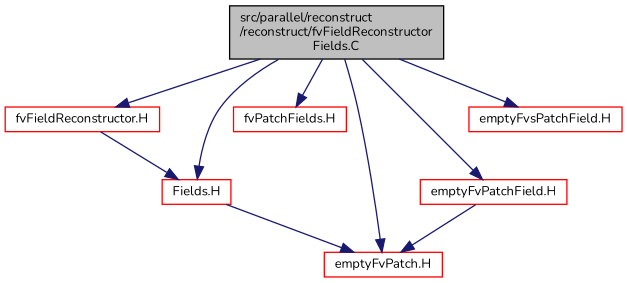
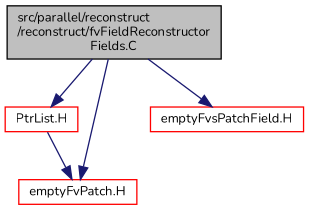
  digraph {
    fontname=Nunito
    node [color=red fontname=Nunito fontsize=10 shape=record]
    edge [color=midnightblue fontname=Nunito fontsize=10 labelfontname=Helvetica labelfontsize=10 style=solid]
    n1 [color=black fillcolor=grey75 fontcolor=black height=0.2 label="src/parallel/reconstruct\l/reconstruct/fvFieldReconstructor\lFields.C" style=filled width=0.4]
-   n2 [height=0.2 label="fvFieldReconstructor.H" width=0.4]
-   n3 [height=0.2 label="Fields.H" width=0.4]
-   n4 [height=0.2 label="fvPatchFields.H" width=0.4]
+   n3 [height=0.2 label="PtrList.H" width=0.4]
    n5 [height=0.2 label="emptyFvPatch.H" width=0.4]
-   n6 [height=0.2 label="emptyFvPatchField.H" width=0.4]
    n7 [height=0.2 label="emptyFvsPatchField.H" width=0.4]
-   n1 -> n2
    n1 -> n3
-   n1 -> n4
    n1 -> n5
-   n1 -> n6
    n1 -> n7
-   n2 -> n3
    n3 -> n5
-   n6 -> n5
  }
